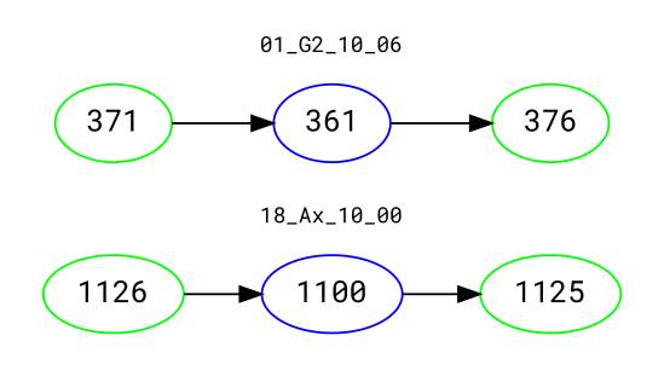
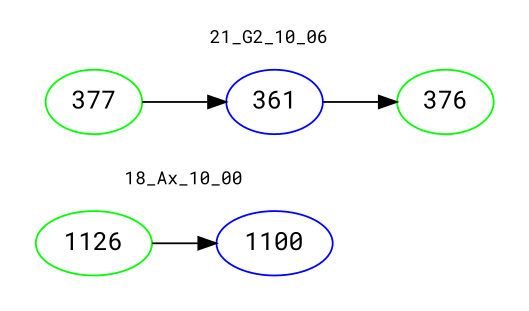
  digraph {
    fontname="Roboto Mono"
    rankdir=LR
    node [color=green fontname="Roboto Mono"]
    edge [color=black fontname="Roboto Mono"]
    n1 [label=1126]
    n2 [color=blue label=1100]
-   n3 [label=1125]
-   n4 [label=371]
+   n4 [label=377]
    n5 [color=blue label=361]
    n6 [label=376]
    subgraph cluster_1 {
      color=white
      fontsize=10
      label="18_Ax_10_00"
      n1
      n2
-     n3
    }
    subgraph cluster_2 {
      color=white
      fontsize=10
-     label="01_G2_10_06"
+     label="21_G2_10_06"
      n4
      n5
      n6
    }
    n1 -> n2
-   n2 -> n3
    n4 -> n5
    n5 -> n6
  }
